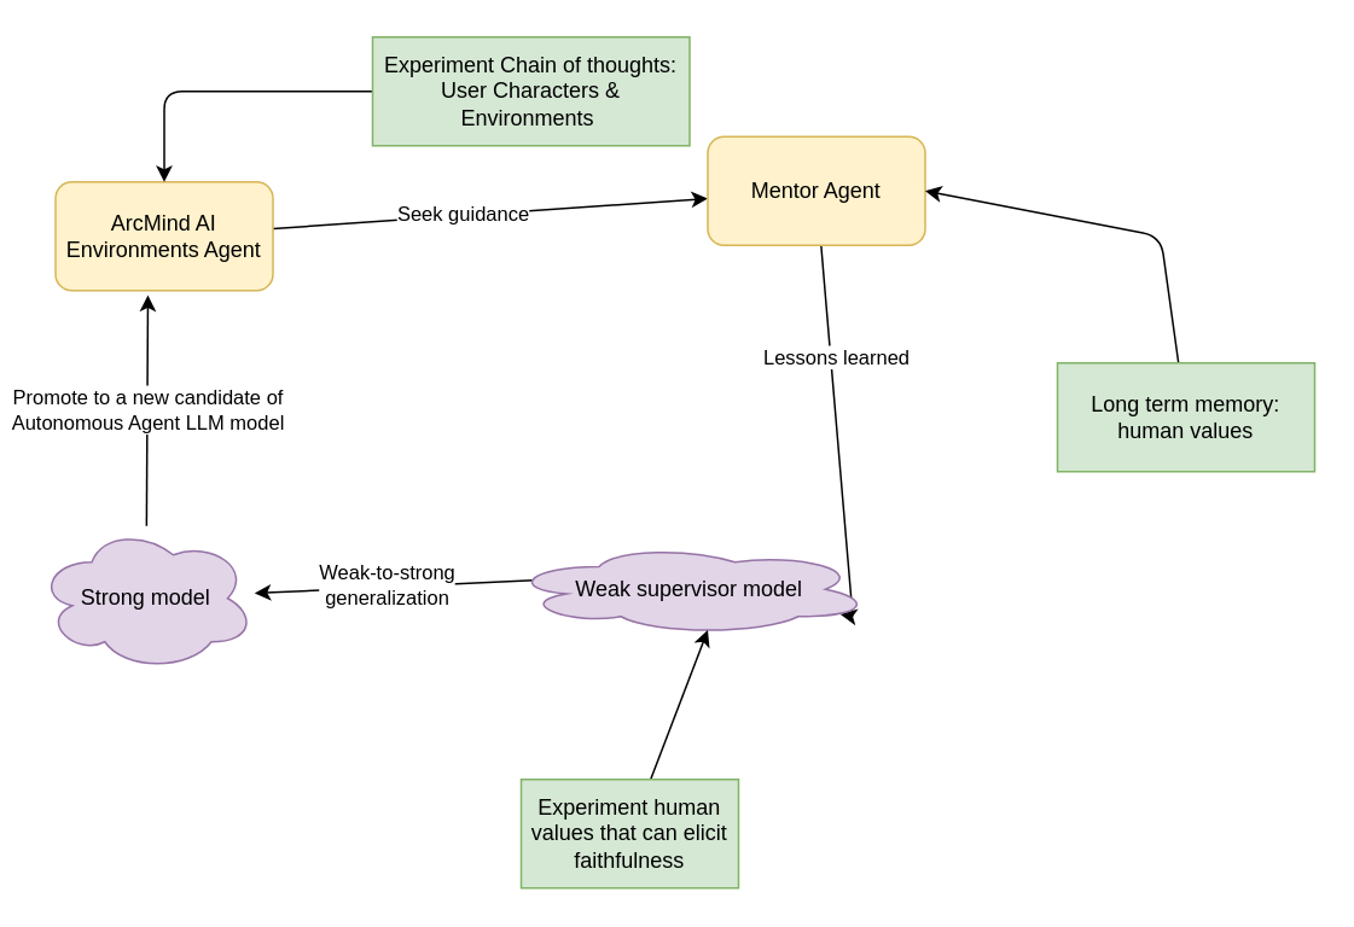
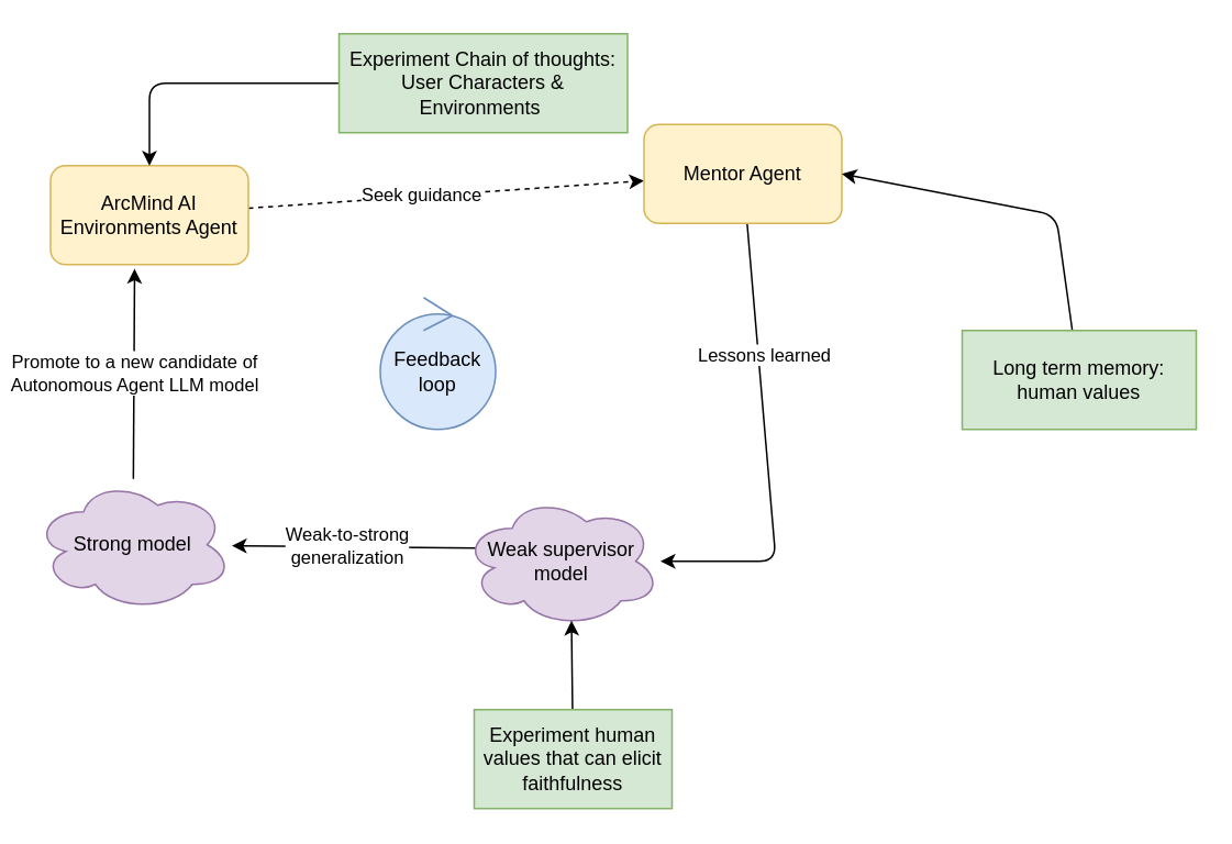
  <mxCell id="0" />
  <mxCell id="1" parent="0" />
- <mxCell id="2" style="edgeStyle=none;html=1;" edge="1" parent="1" source="4" target="7"><mxGeometry relative="1" as="geometry"><mxPoint x="360" y="130" as="targetPoint" /></mxGeometry></mxCell>
+ <mxCell id="2" style="edgeStyle=none;html=1;dashed=1;" edge="1" parent="1" source="4" target="7"><mxGeometry relative="1" as="geometry"><mxPoint x="360" y="130" as="targetPoint" /></mxGeometry></mxCell>
  <mxCell id="3" value="Seek guidance" style="edgeLabel;html=1;align=center;verticalAlign=middle;resizable=0;points=[];" vertex="1" connectable="0" parent="2"><mxGeometry x="-0.127" y="2" relative="1" as="geometry"><mxPoint y="1" as="offset" /></mxGeometry></mxCell>
  <mxCell id="4" value="ArcMind AI Environments Agent" style="rounded=1;whiteSpace=wrap;html=1;fillColor=#fff2cc;strokeColor=#d6b656;" vertex="1" parent="1"><mxGeometry x="30" y="100" width="120" height="60" as="geometry" /></mxCell>
  <mxCell id="5" style="edgeStyle=none;html=1;" edge="1" parent="1" source="7" target="10"><mxGeometry relative="1" as="geometry"><Array as="points"><mxPoint x="470" y="340" /></Array></mxGeometry></mxCell>
  <mxCell id="6" value="Lessons learned" style="edgeLabel;html=1;align=center;verticalAlign=middle;resizable=0;points=[];" vertex="1" connectable="0" parent="5"><mxGeometry x="-0.42" y="3" relative="1" as="geometry"><mxPoint as="offset" /></mxGeometry></mxCell>
  <mxCell id="7" value="Mentor Agent" style="rounded=1;whiteSpace=wrap;html=1;fillColor=#fff2cc;strokeColor=#d6b656;" vertex="1" parent="1"><mxGeometry x="390" y="75" width="120" height="60" as="geometry" /></mxCell>
  <mxCell id="8" style="edgeStyle=none;html=1;exitX=0.07;exitY=0.4;exitDx=0;exitDy=0;exitPerimeter=0;" edge="1" parent="1" source="10" target="12"><mxGeometry relative="1" as="geometry" /></mxCell>
  <mxCell id="9" value="Weak-to-strong&lt;br&gt;generalization" style="edgeLabel;html=1;align=center;verticalAlign=middle;resizable=0;points=[];" vertex="1" connectable="0" parent="8"><mxGeometry x="0.059" y="-1" relative="1" as="geometry"><mxPoint as="offset" /></mxGeometry></mxCell>
- <mxCell id="10" value="Weak supervisor model" style="ellipse;shape=cloud;whiteSpace=wrap;html=1;fillColor=#e1d5e7;strokeColor=#9673a6;" vertex="1" parent="1"><mxGeometry x="280" y="300" width="200" height="50" as="geometry" /></mxCell>
+ <mxCell id="10" value="Weak supervisor model" style="ellipse;shape=cloud;whiteSpace=wrap;html=1;fillColor=#e1d5e7;strokeColor=#9673a6;" vertex="1" parent="1"><mxGeometry x="280" y="300" width="120" height="80" as="geometry" /></mxCell>
  <mxCell id="11" value="Promote to a new candidate of &lt;br&gt;Autonomous Agent LLM model" style="edgeStyle=none;html=1;entryX=0.425;entryY=1.042;entryDx=0;entryDy=0;entryPerimeter=0;" edge="1" parent="1" source="12" target="4"><mxGeometry relative="1" as="geometry" /></mxCell>
  <mxCell id="12" value="Strong model" style="ellipse;shape=cloud;whiteSpace=wrap;html=1;fillColor=#e1d5e7;strokeColor=#9673a6;" vertex="1" parent="1"><mxGeometry x="20" y="290" width="120" height="80" as="geometry" /></mxCell>
  <mxCell id="13" style="edgeStyle=none;html=1;entryX=0.55;entryY=0.95;entryDx=0;entryDy=0;entryPerimeter=0;" edge="1" parent="1" source="14" target="10"><mxGeometry relative="1" as="geometry" /></mxCell>
  <mxCell id="14" value="Experiment human values that can elicit faithfulness" style="rounded=0;whiteSpace=wrap;html=1;fillColor=#d5e8d4;strokeColor=#82b366;" vertex="1" parent="1"><mxGeometry x="287" y="430" width="120" height="60" as="geometry" /></mxCell>
+ <mxCell id="15" value="Feedback loop" style="ellipse;shape=umlControl;whiteSpace=wrap;html=1;fillColor=#dae8fc;strokeColor=#6c8ebf;flipH=1;" vertex="1" parent="1"><mxGeometry x="230" y="180" width="70" height="80" as="geometry" /></mxCell>
  <mxCell id="16" style="edgeStyle=none;html=1;entryX=0.5;entryY=0;entryDx=0;entryDy=0;" edge="1" parent="1" source="17" target="4"><mxGeometry relative="1" as="geometry"><mxPoint x="90" y="70" as="targetPoint" /><Array as="points"><mxPoint x="90" y="50" /></Array></mxGeometry></mxCell>
  <mxCell id="17" value="Experiment Chain of thoughts: User Characters &amp;amp; Environments&amp;nbsp;" style="rounded=0;whiteSpace=wrap;html=1;fillColor=#d5e8d4;strokeColor=#82b366;" vertex="1" parent="1"><mxGeometry x="205" y="20" width="175" height="60" as="geometry" /></mxCell>
  <mxCell id="18" style="edgeStyle=none;html=1;entryX=1;entryY=0.5;entryDx=0;entryDy=0;" edge="1" parent="1" source="19" target="7"><mxGeometry relative="1" as="geometry"><mxPoint x="649" y="110" as="targetPoint" /><Array as="points"><mxPoint x="640" y="130" /></Array></mxGeometry></mxCell>
  <mxCell id="19" value="Long term memory: &lt;br&gt;human values" style="rounded=0;whiteSpace=wrap;html=1;fillColor=#d5e8d4;strokeColor=#82b366;" vertex="1" parent="1"><mxGeometry x="583" y="200" width="142" height="60" as="geometry" /></mxCell>
